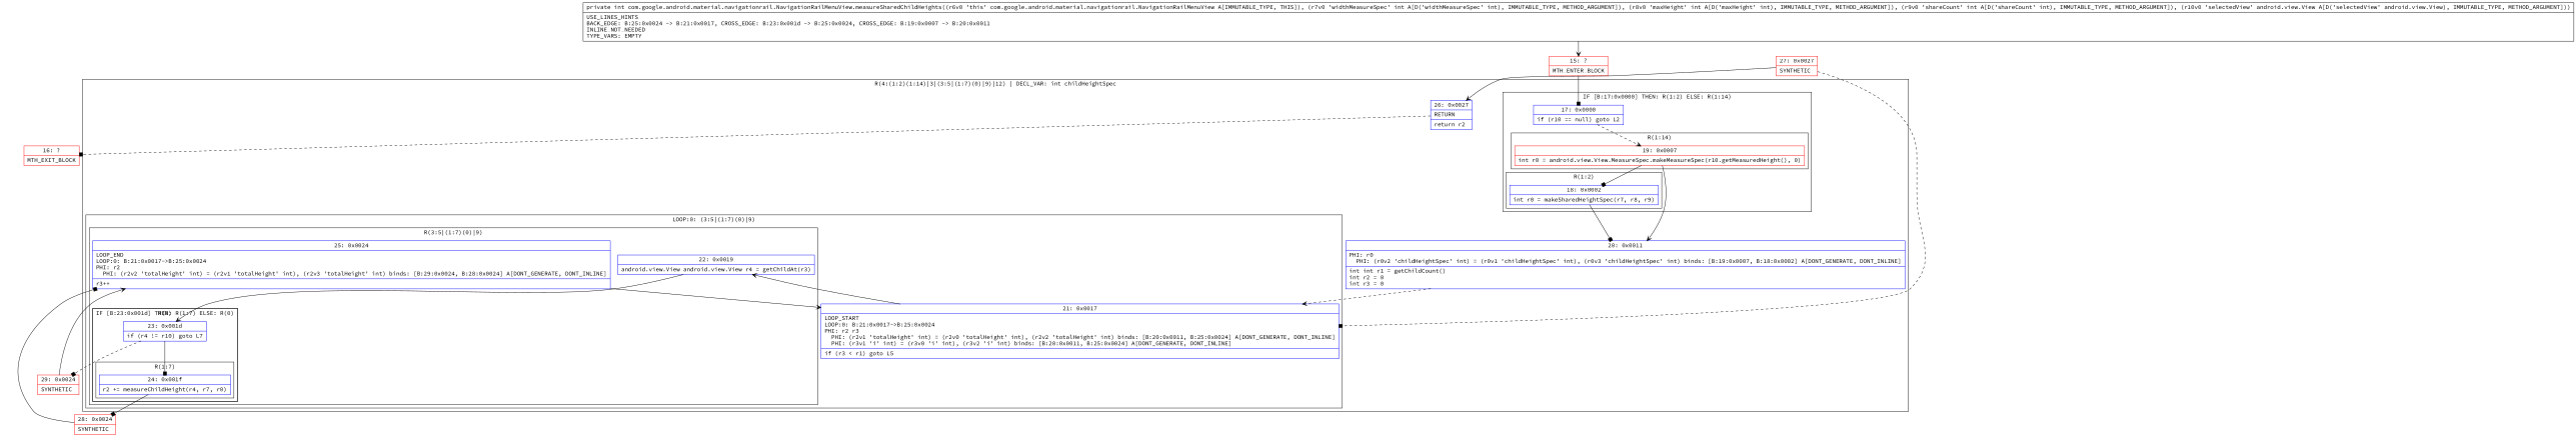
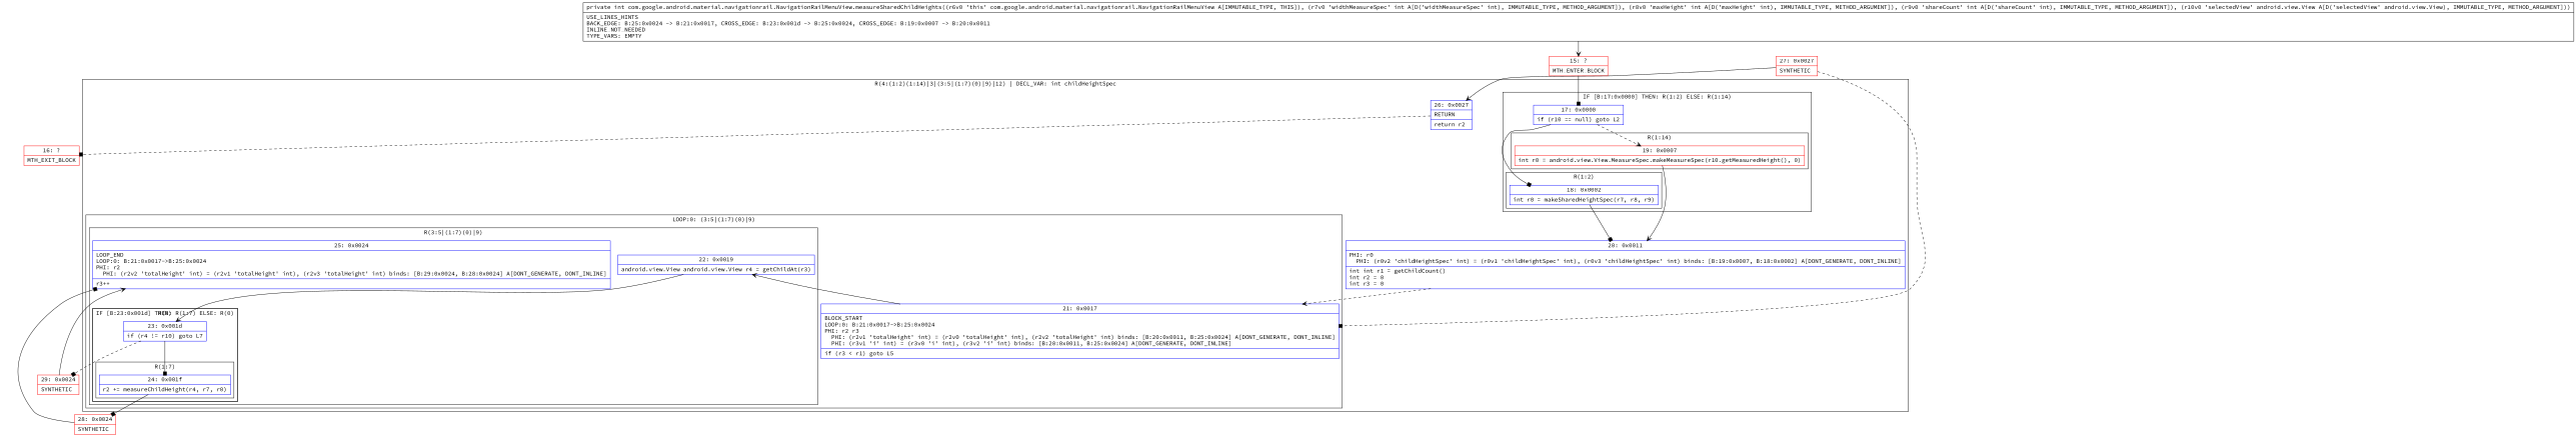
  digraph {
    fontname="Source Code Pro"
    node [color=blue fontname="Source Code Pro" shape=record]
    edge [arrowhead=box fontname="Source Code Pro"]
    n1 [label="{18\:\ 0x0002|int r0 = makeSharedHeightSpec(r7, r8, r9)\l}"]
    n2 [color=red label="{19\:\ 0x0007|int r0 = android.view.View.MeasureSpec.makeMeasureSpec(r10.getMeasuredHeight(), 0)\l}"]
    n3 [label="{17\:\ 0x0000|if (r10 == null) goto L2\l}"]
    n4 [label="{24\:\ 0x001f|r2 += measureChildHeight(r4, r7, r0)\l}"]
    n5 [label="{23\:\ 0x001d|if (r4 != r10) goto L7\l}"]
    n6 [label="{22\:\ 0x0019|android.view.View android.view.View r4 = getChildAt(r3)\l}"]
    n7 [label="{25\:\ 0x0024|LOOP_END\lLOOP:0: B:21:0x0017\-\>B:25:0x0024\lPHI: r2 \l  PHI: (r2v2 'totalHeight' int) = (r2v1 'totalHeight' int), (r2v3 'totalHeight' int) binds: [B:29:0x0024, B:28:0x0024] A[DONT_GENERATE, DONT_INLINE]\l|r3++\l}"]
-   n8 [label="{21\:\ 0x0017|LOOP_START\lLOOP:0: B:21:0x0017\-\>B:25:0x0024\lPHI: r2 r3 \l  PHI: (r2v1 'totalHeight' int) = (r2v0 'totalHeight' int), (r2v2 'totalHeight' int) binds: [B:20:0x0011, B:25:0x0024] A[DONT_GENERATE, DONT_INLINE]\l  PHI: (r3v1 'i' int) = (r3v0 'i' int), (r3v2 'i' int) binds: [B:20:0x0011, B:25:0x0024] A[DONT_GENERATE, DONT_INLINE]\l|if (r3 \< r1) goto L5\l}"]
+   n8 [label="{21\:\ 0x0017|BLOCK_START\lLOOP:0: B:21:0x0017\-\>B:25:0x0024\lPHI: r2 r3 \l  PHI: (r2v1 'totalHeight' int) = (r2v0 'totalHeight' int), (r2v2 'totalHeight' int) binds: [B:20:0x0011, B:25:0x0024] A[DONT_GENERATE, DONT_INLINE]\l  PHI: (r3v1 'i' int) = (r3v0 'i' int), (r3v2 'i' int) binds: [B:20:0x0011, B:25:0x0024] A[DONT_GENERATE, DONT_INLINE]\l|if (r3 \< r1) goto L5\l}"]
    n9 [label="{20\:\ 0x0011|PHI: r0 \l  PHI: (r0v2 'childHeightSpec' int) = (r0v1 'childHeightSpec' int), (r0v3 'childHeightSpec' int) binds: [B:19:0x0007, B:18:0x0002] A[DONT_GENERATE, DONT_INLINE]\l|int int r1 = getChildCount()\lint r2 = 0\lint r3 = 0\l}"]
    n10 [label="{26\:\ 0x0027|RETURN\l|return r2\l}"]
    n11 [color=red label="{28\:\ 0x0024|SYNTHETIC\l}"]
    n12 [color=red label="{29\:\ 0x0024|SYNTHETIC\l}"]
    n13 [color=red label="{16\:\ ?|MTH_EXIT_BLOCK\l}"]
    n14 [color=red label="{27\:\ 0x0027|SYNTHETIC\l}"]
    n15 [color=red label="{15\:\ ?|MTH_ENTER_BLOCK\l}"]
    n16 [label="{private int com.google.android.material.navigationrail.NavigationRailMenuView.measureSharedChildHeights((r6v0 'this' com.google.android.material.navigationrail.NavigationRailMenuView A[IMMUTABLE_TYPE, THIS]), (r7v0 'widthMeasureSpec' int A[D('widthMeasureSpec' int), IMMUTABLE_TYPE, METHOD_ARGUMENT]), (r8v0 'maxHeight' int A[D('maxHeight' int), IMMUTABLE_TYPE, METHOD_ARGUMENT]), (r9v0 'shareCount' int A[D('shareCount' int), IMMUTABLE_TYPE, METHOD_ARGUMENT]), (r10v0 'selectedView' android.view.View A[D('selectedView' android.view.View), IMMUTABLE_TYPE, METHOD_ARGUMENT]))  | USE_LINES_HINTS\lBACK_EDGE: B:25:0x0024 \-\> B:21:0x0017, CROSS_EDGE: B:23:0x001d \-\> B:25:0x0024, CROSS_EDGE: B:19:0x0007 \-\> B:20:0x0011\lINLINE_NOT_NEEDED\lTYPE_VARS: EMPTY\l}" color=""]
    subgraph cluster_1 {
      label="R(4:(1:2)(1:14)|3|(3:5|(1:7)(0)|9)|12) | DECL_VAR: int childHeightSpec\l"
      n9
      n10
      subgraph cluster_2 {
        label="IF [B:17:0x0000] THEN: R(1:2) ELSE: R(1:14)"
        n3
        subgraph cluster_3 {
          label="R(1:2)"
          n1
        }
        subgraph cluster_4 {
          label="R(1:14)"
          n2
        }
      }
      subgraph cluster_5 {
        label="LOOP:0: (3:5|(1:7)(0)|9)"
        n8
        subgraph cluster_6 {
          label="R(3:5|(1:7)(0)|9)"
          n6
          n7
          subgraph cluster_7 {
            label="IF [B:23:0x001d] THEN: R(1:7) ELSE: R(0)"
            n5
            subgraph cluster_8 {
              label="R(1:7)"
              n4
            }
            subgraph cluster_9 {
              label="R(0)"
            }
          }
        }
      }
    }
    n1 -> n9
    n2 -> n9 [arrowhead=vee]
-   n2 -> n1
+   n3 -> n1
    n3 -> n2 [arrowhead=vee style=dashed]
    n4 -> n11
    n5 -> n4
    n5 -> n12 [style=dashed]
    n6 -> n5 [arrowhead=vee]
-   n7 -> n8 [arrowhead=vee]
    n8 -> n6 [arrowhead=vee]
    n9 -> n8 [arrowhead=vee style=dashed]
    n10 -> n13 [style=dashed]
    n11 -> n7
    n12 -> n7 [arrowhead=vee]
    n14 -> n8 [style=dashed]
    n14 -> n10 [arrowhead=vee]
    n15 -> n3
    n16 -> n15 [arrowhead=vee]
  }
